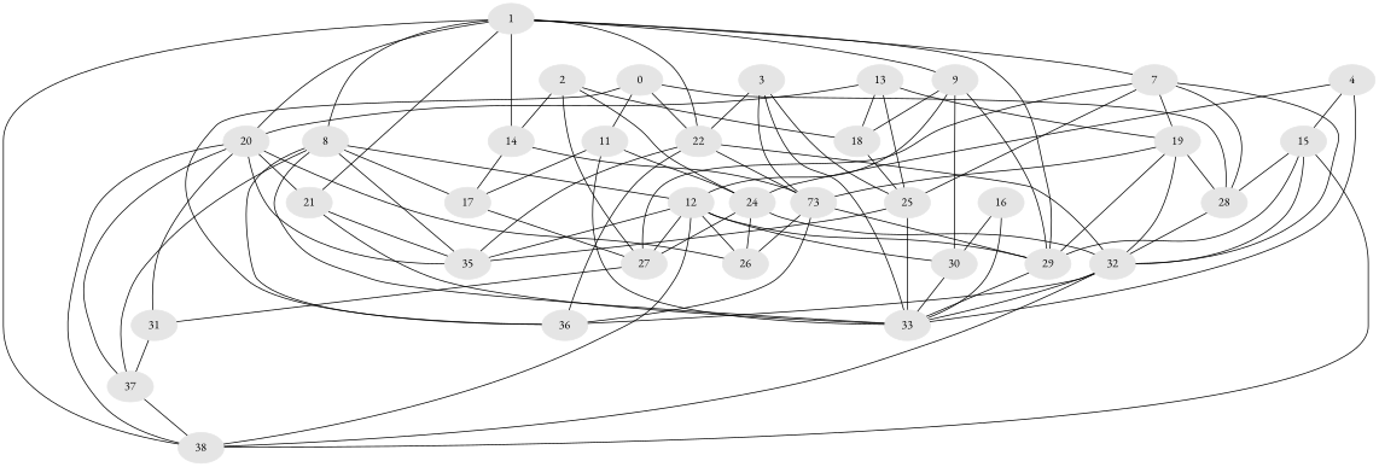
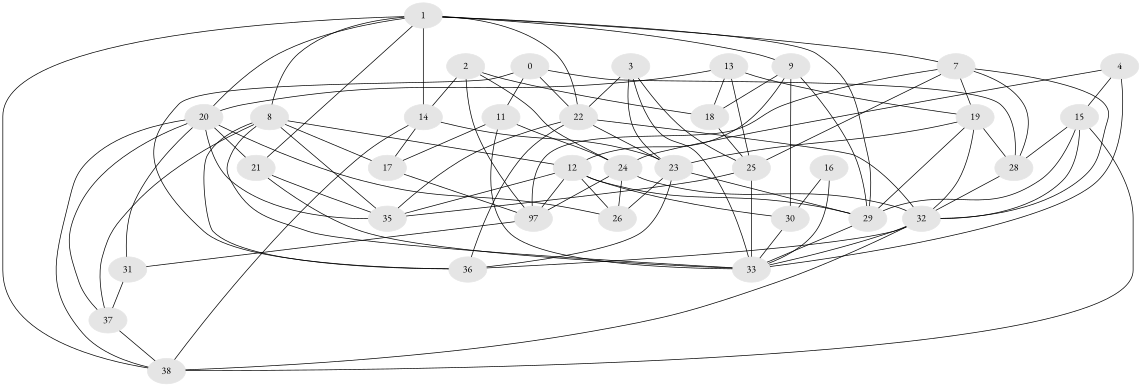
  graph {
    fontname="EB Garamond"
    node [color=gray90 fontname="EB Garamond" style=filled]
    edge [fontname="EB Garamond" weight=1.0]
    1
    7
    8
    9
    14
    20
    21
    22
    29
    38
-   27
+   27 [label=97]
    25
    32
    28
    19
    33
    36
    12
    17
    35
    37
    18
    30
-   23 [label=73]
+   23
    31
    26
    2
    24
    3
    4
    15
    n32 [label=0]
    11
    13
    16
    1 -- 7
    1 -- 8
    1 -- 9
    1 -- 14
    1 -- 20
    1 -- 21
    1 -- 22
    1 -- 29
    1 -- 38
    7 -- 27
    7 -- 25
    7 -- 32
    7 -- 28
    7 -- 19
    8 -- 33 [weight=3.0]
    8 -- 36
    8 -- 12 [weight=2.0]
    8 -- 17
    8 -- 35
    8 -- 37
    9 -- 29
    9 -- 12
    9 -- 18 [weight=2.0]
    9 -- 30
    14 -- 17
    14 -- 23 [weight=2.0]
    20 -- 21
    20 -- 38
    20 -- 35
    20 -- 37
    20 -- 31
    20 -- 26
    21 -- 33
    21 -- 35
    22 -- 32
    22 -- 36
    22 -- 35
    22 -- 23
    29 -- 33
    27 -- 31
    25 -- 33
    25 -- 35
    32 -- 38
    32 -- 33
    32 -- 36
    28 -- 32
    19 -- 29
    19 -- 32
    19 -- 28
    19 -- 23
    12 -- 29
-   12 -- 38
+   14 -- 38
    12 -- 27
    12 -- 35
    12 -- 30
    12 -- 26
    17 -- 27
    37 -- 38
    18 -- 25
    30 -- 33
    23 -- 29
    23 -- 36
    23 -- 26
    31 -- 37
    2 -- 14
    2 -- 27
    2 -- 18
    2 -- 24
    24 -- 27
    24 -- 32
    24 -- 26
    3 -- 22
    3 -- 25
    3 -- 33
    3 -- 23
    4 -- 33 [weight=2.0]
    4 -- 24
    4 -- 15
    15 -- 29
    15 -- 38
    15 -- 32
    15 -- 28
    n32 -- 22
    n32 -- 28
    n32 -- 36
    n32 -- 11
    11 -- 33
    11 -- 17
    11 -- 24
    13 -- 20
    13 -- 25
    13 -- 19
    13 -- 18
    16 -- 33
    16 -- 30
  }
